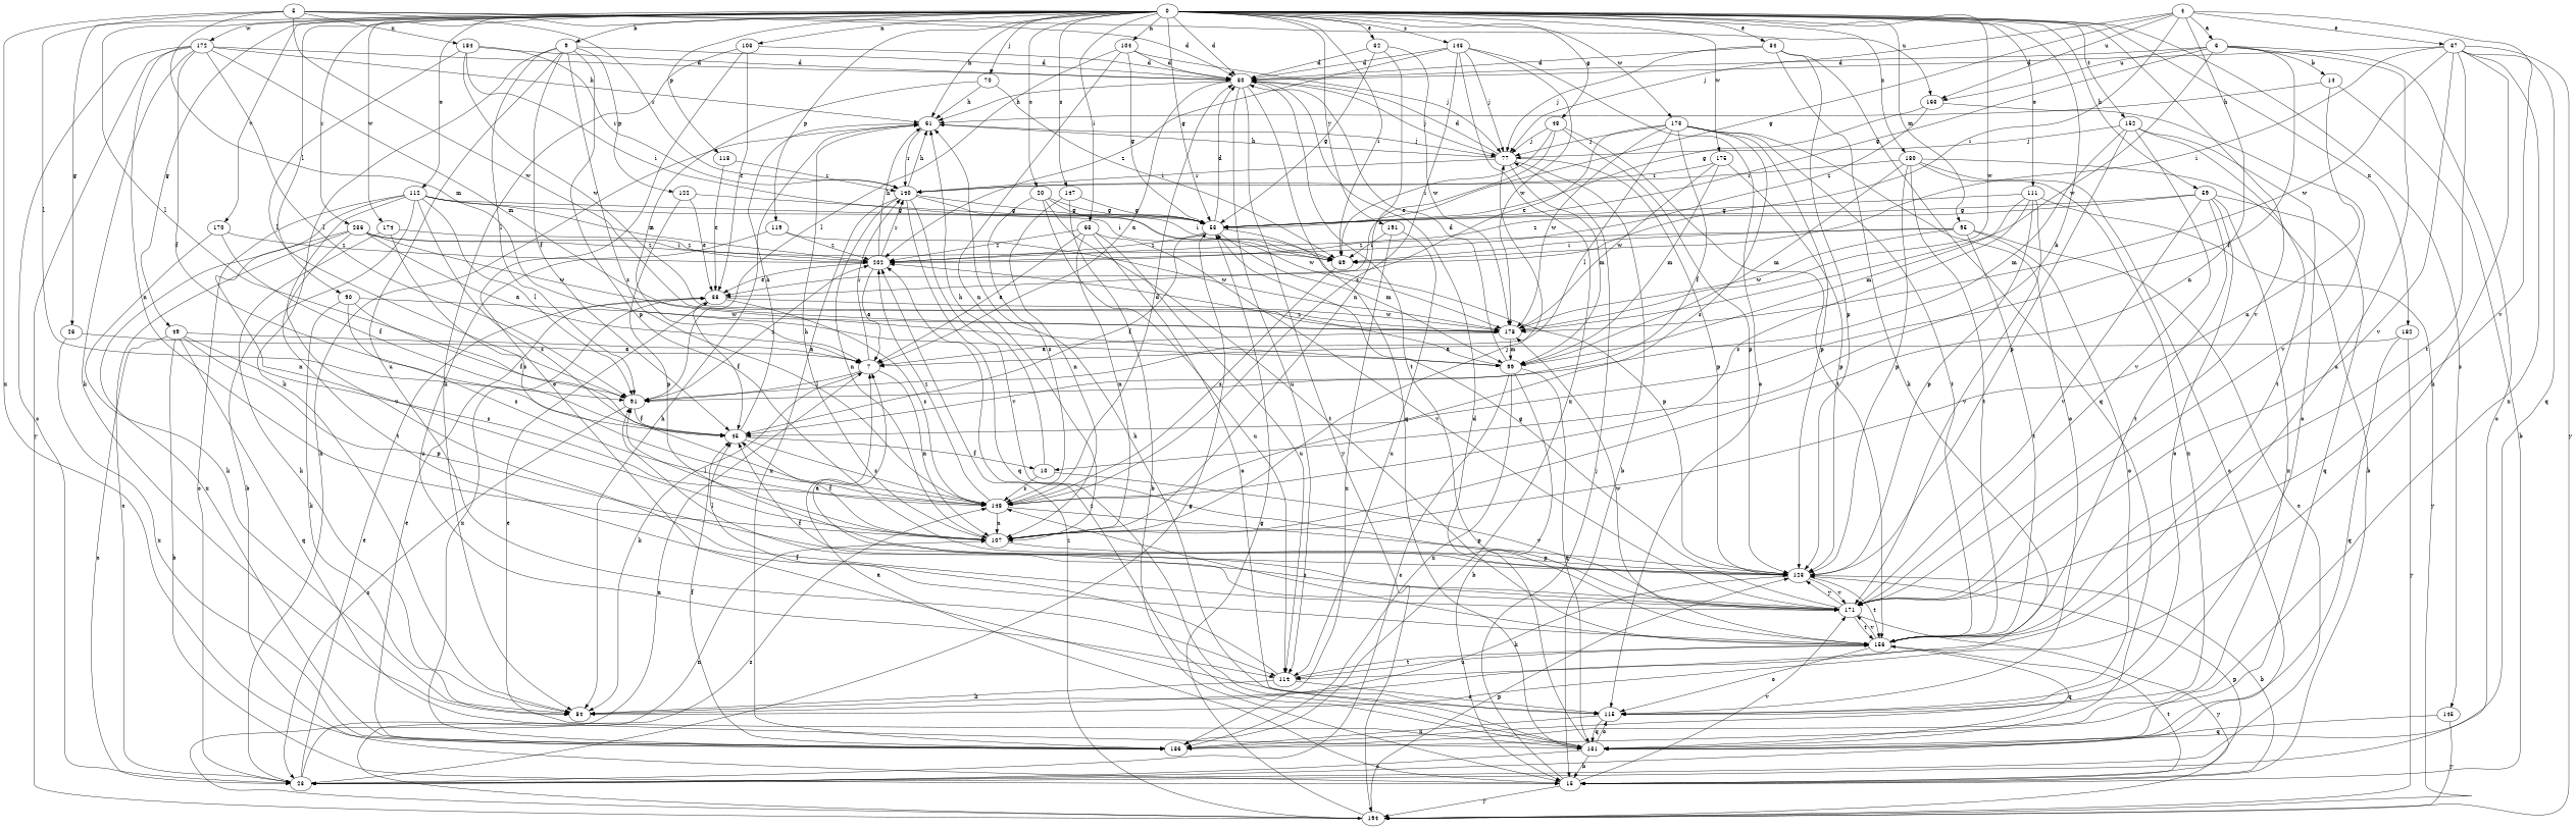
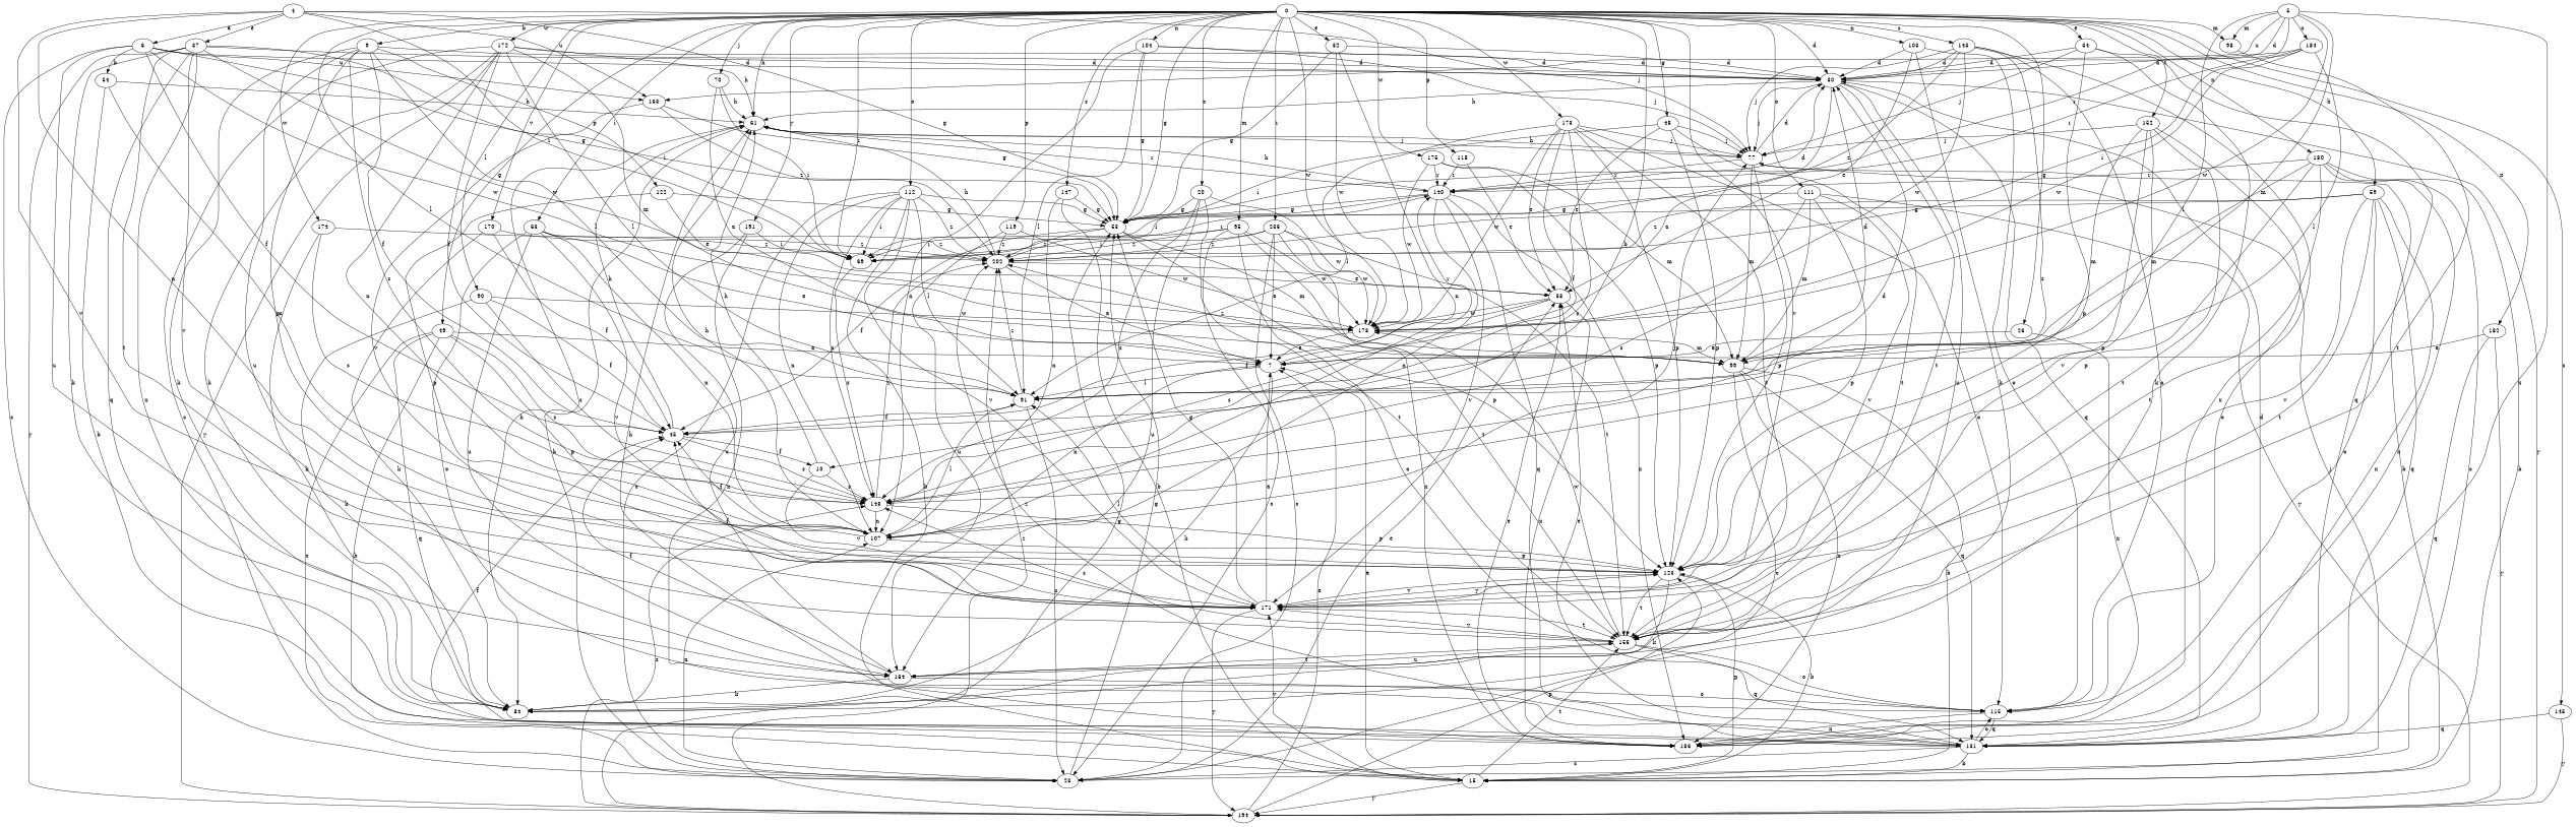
  strict digraph {
    0
    9
    10
    20
    30
    32
    34
    n8 [label=26]
    48
    49
    53
    59
    61
    63
    69
    70
    90
    91
    95
+   98
    103
    104
    111
    112
    118
    119
    n27 [label=236]
    143
    145
    147
    152
    170
    171
    172
    173
    174
    175
    178
    180
    182
    191
    45
-   164 [label=114]
+   164
    84
    122
    123
    148
    156
    77
    7
    194
    131
    107
    186
    38
    23
    15
    99
    202
    115
    140
    4
    6
    37
    163
-   14
+   14 [label=54]
    5
    184
    0 -> 9 [label=b]
    0 -> 10 [label=b]
    0 -> 20 [label=c]
    0 -> 30 [label=d]
    0 -> 32 [label=e]
    0 -> 34 [label=e]
    0 -> n8 [label=g]
    0 -> 48 [label=g]
    0 -> 49 [label=g]
    0 -> 53 [label=g]
    0 -> 59 [label=h]
    0 -> 61 [label=h]
    0 -> 63 [label=i]
    0 -> 69 [label=i]
    0 -> 70 [label=j]
    0 -> 90 [label=l]
    0 -> 91 [label=l]
    0 -> 95 [label=m]
+   0 -> 98 [label=m]
    0 -> 103 [label=n]
    0 -> 104 [label=n]
    0 -> 111 [label=o]
    0 -> 112 [label=o]
    0 -> 118 [label=p]
    0 -> 119 [label=p]
    0 -> n27 [label=r]
    0 -> 143 [label=s]
    0 -> 145 [label=s]
    0 -> 147 [label=s]
    0 -> 152 [label=t]
    0 -> 170 [label=v]
    0 -> 171 [label=v]
    0 -> 172 [label=w]
    0 -> 173 [label=w]
    0 -> 174 [label=w]
    0 -> 175 [label=w]
    0 -> 178 [label=w]
    0 -> 180 [label=x]
    0 -> 182 [label=x]
    0 -> 191 [label=y]
    9 -> 30 [label=d]
    9 -> 91 [label=l]
    9 -> 45 [label=f]
    9 -> 164 [label=u]
    9 -> 84 [label=k]
    9 -> 122 [label=p]
    9 -> 123 [label=p]
    9 -> 148 [label=s]
    10 -> 61 [label=h]
    10 -> 171 [label=v]
    10 -> 148 [label=s]
    20 -> 53 [label=g]
    20 -> 178 [label=w]
    20 -> 164 [label=u]
    20 -> 148 [label=s]
    20 -> 156 [label=t]
    30 -> 61 [label=h]
    30 -> 164 [label=u]
    30 -> 156 [label=t]
    30 -> 77 [label=j]
    30 -> 7 [label=a]
    30 -> 194 [label=y]
    30 -> 131 [label=q]
    32 -> 30 [label=d]
    32 -> 53 [label=g]
    32 -> 178 [label=w]
    32 -> 107 [label=n]
    34 -> 30 [label=d]
    34 -> 84 [label=k]
    34 -> 123 [label=p]
    34 -> 77 [label=j]
    34 -> 131 [label=q]
    n8 -> 7 [label=a]
    n8 -> 186 [label=x]
    48 -> 69 [label=i]
    48 -> 123 [label=p]
    48 -> 156 [label=t]
    48 -> 77 [label=j]
    48 -> 38 [label=e]
    49 -> 123 [label=p]
    49 -> 148 [label=s]
    49 -> 7 [label=a]
    49 -> 131 [label=q]
    49 -> 23 [label=c]
    49 -> 15 [label=b]
    53 -> 30 [label=d]
    53 -> 45 [label=f]
    53 -> 123 [label=p]
    53 -> 99 [label=m]
    53 -> 202 [label=z]
    59 -> 53 [label=g]
    59 -> 171 [label=v]
    59 -> 156 [label=t]
    59 -> 131 [label=q]
    59 -> 186 [label=x]
    59 -> 202 [label=z]
    59 -> 115 [label=o]
    61 -> 84 [label=h]
    61 -> 77 [label=j]
    61 -> 140 [label=r]
    63 -> 171 [label=v]
    63 -> 164 [label=u]
    63 -> 7 [label=a]
    63 -> 107 [label=n]
    63 -> 202 [label=z]
    63 -> 115 [label=o]
    69 -> 148 [label=s]
    70 -> 61 [label=h]
    70 -> 69 [label=i]
    70 -> 7 [label=a]
    90 -> 178 [label=w]
    90 -> 45 [label=f]
    90 -> 84 [label=k]
    90 -> 148 [label=s]
    91 -> 45 [label=f]
    91 -> 23 [label=c]
    91 -> 202 [label=z]
    95 -> 69 [label=i]
    95 -> 178 [label=w]
    95 -> 156 [label=t]
    95 -> 23 [label=c]
    95 -> 202 [label=z]
    95 -> 115 [label=o]
+   98 -> 156 [label=t]
    103 -> 30 [label=d]
    103 -> 84 [label=k]
    103 -> 38 [label=e]
    103 -> 115 [label=o]
    104 -> 30 [label=d]
    104 -> 53 [label=g]
    104 -> 91 [label=l]
    104 -> 77 [label=j]
    104 -> 107 [label=n]
    111 -> 53 [label=g]
    111 -> 171 [label=v]
    111 -> 123 [label=p]
    111 -> 148 [label=s]
    111 -> 194 [label=y]
    111 -> 99 [label=m]
    112 -> 53 [label=g]
    112 -> 69 [label=i]
    112 -> 91 [label=l]
    112 -> 171 [label=v]
    112 -> 148 [label=s]
    112 -> 107 [label=n]
    112 -> 23 [label=c]
    112 -> 15 [label=b]
    112 -> 202 [label=z]
    118 -> 38 [label=e]
    118 -> 140 [label=r]
    119 -> 178 [label=w]
    119 -> 164 [label=u]
    119 -> 202 [label=z]
    n27 -> 69 [label=i]
    n27 -> 178 [label=w]
    n27 -> 156 [label=t]
    n27 -> 7 [label=a]
    n27 -> 186 [label=x]
    n27 -> 23 [label=c]
    n27 -> 202 [label=z]
    143 -> 30 [label=d]
    143 -> 178 [label=w]
    143 -> 148 [label=s]
    143 -> 77 [label=j]
    143 -> 186 [label=x]
    143 -> 202 [label=z]
    143 -> 115 [label=o]
    145 -> 194 [label=y]
    145 -> 131 [label=q]
    147 -> 53 [label=g]
    147 -> 107 [label=n]
    147 -> 15 [label=b]
    152 -> 91 [label=m]
    152 -> 171 [label=v]
    152 -> 123 [label=p]
    152 -> 156 [label=t]
    152 -> 77 [label=j]
    152 -> 115 [label=o]
    170 -> 45 [label=f]
    170 -> 84 [label=k]
    170 -> 202 [label=z]
    171 -> 53 [label=g]
    171 -> 91 [label=l]
    171 -> 45 [label=f]
    171 -> 123 [label=y]
    171 -> 156 [label=t]
    171 -> 7 [label=a]
    171 -> 194 [label=y]
    172 -> 30 [label=d]
    172 -> 61 [label=h]
    172 -> 91 [label=l]
    172 -> 45 [label=f]
    172 -> 84 [label=k]
    172 -> 194 [label=y]
    172 -> 107 [label=n]
    172 -> 23 [label=c]
    172 -> 99 [label=m]
    173 -> 91 [label=l]
    173 -> 178 [label=w]
    173 -> 45 [label=f]
    173 -> 123 [label=p]
    173 -> 148 [label=s]
    173 -> 156 [label=t]
    173 -> 77 [label=j]
    173 -> 38 [label=e]
    173 -> 115 [label=o]
    174 -> 84 [label=k]
    174 -> 148 [label=s]
    174 -> 202 [label=z]
    175 -> 178 [label=w]
    175 -> 123 [label=p]
    175 -> 99 [label=m]
    175 -> 140 [label=r]
    178 -> 7 [label=a]
    178 -> 99 [label=m]
    180 -> 123 [label=p]
    180 -> 156 [label=t]
    180 -> 186 [label=x]
    180 -> 23 [label=c]
    180 -> 15 [label=b]
    180 -> 99 [label=m]
    180 -> 140 [label=r]
    182 -> 7 [label=a]
    182 -> 194 [label=y]
    182 -> 131 [label=q]
    191 -> 69 [label=i]
    191 -> 164 [label=u]
    191 -> 186 [label=x]
    45 -> 10 [label=f]
    45 -> 61 [label=h]
    45 -> 148 [label=s]
    164 -> 45 [label=f]
    164 -> 84 [label=k]
    164 -> 156 [label=t]
    164 -> 115 [label=o]
    122 -> 53 [label=g]
    122 -> 123 [label=p]
    122 -> 38 [label=e]
    123 -> 171 [label=v]
    123 -> 84 [label=k]
    123 -> 156 [label=t]
    123 -> 15 [label=b]
    148 -> 30 [label=d]
    148 -> 123 [label=p]
    148 -> 107 [label=n]
    148 -> 202 [label=z]
    156 -> 171 [label=v]
    156 -> 178 [label=w]
    156 -> 164 [label=u]
    156 -> 148 [label=s]
    156 -> 131 [label=q]
    156 -> 115 [label=o]
    77 -> 30 [label=d]
    77 -> 61 [label=h]
    77 -> 123 [label=p]
    77 -> 15 [label=b]
    77 -> 99 [label=m]
    77 -> 140 [label=r]
    7 -> 91 [label=l]
    7 -> 84 [label=k]
    7 -> 107 [label=n]
    7 -> 140 [label=r]
    194 -> 53 [label=g]
    194 -> 123 [label=p]
    194 -> 148 [label=s]
    194 -> 7 [label=a]
    194 -> 202 [label=z]
    131 -> 30 [label=d]
    131 -> 61 [label=h]
    131 -> 38 [label=e]
    131 -> 23 [label=c]
    131 -> 15 [label=b]
    131 -> 202 [label=z]
    131 -> 115 [label=o]
    107 -> 61 [label=h]
    107 -> 91 [label=l]
    107 -> 45 [label=f]
    107 -> 123 [label=p]
    107 -> 77 [label=j]
    186 -> 45 [label=f]
    186 -> 38 [label=e]
    38 -> 178 [label=w]
    38 -> 45 [label=f]
    38 -> 148 [label=s]
    38 -> 186 [label=x]
    23 -> 53 [label=g]
    23 -> 61 [label=h]
    23 -> 107 [label=n]
    23 -> 38 [label=e]
    15 -> 171 [label=v]
    15 -> 123 [label=p]
    15 -> 156 [label=t]
    15 -> 77 [label=j]
    15 -> 7 [label=a]
    15 -> 194 [label=y]
    99 -> 30 [label=d]
    99 -> 131 [label=q]
    99 -> 186 [label=x]
    99 -> 23 [label=c]
    99 -> 15 [label=b]
    99 -> 202 [label=z]
    202 -> 61 [label=h]
    202 -> 7 [label=a]
    202 -> 38 [label=e]
    202 -> 140 [label=r]
    115 -> 131 [label=q]
    115 -> 186 [label=x]
    140 -> 53 [label=g]
    140 -> 61 [label=h]
    140 -> 69 [label=i]
    140 -> 171 [label=v]
    140 -> 131 [label=q]
    140 -> 107 [label=n]
    140 -> 186 [label=x]
    4 -> 53 [label=g]
    4 -> 69 [label=i]
    4 -> 171 [label=v]
    4 -> 77 [label=j]
    4 -> 107 [label=n]
    4 -> 6 [label=a]
    4 -> 37 [label=e]
    4 -> 163 [label=u]
    6 -> 30 [label=d]
    6 -> 53 [label=g]
    6 -> 178 [label=w]
    6 -> 45 [label=f]
    6 -> 164 [label=u]
    6 -> 23 [label=c]
    6 -> 163 [label=u]
    6 -> 14 [label=b]
    37 -> 30 [label=d]
    37 -> 69 [label=i]
    37 -> 171 [label=v]
    37 -> 178 [label=w]
    37 -> 84 [label=k]
    37 -> 156 [label=t]
    37 -> 194 [label=y]
    37 -> 131 [label=q]
    37 -> 186 [label=x]
    163 -> 53 [label=g]
    163 -> 171 [label=v]
    163 -> 202 [label=z]
    14 -> 61 [label=h]
    14 -> 107 [label=n]
    14 -> 15 [label=b]
    5 -> 30 [label=d]
    5 -> 91 [label=l]
+   5 -> 98 [label=m]
    5 -> 178 [label=w]
    5 -> 186 [label=x]
    5 -> 99 [label=m]
    5 -> 140 [label=r]
    5 -> 163 [label=u]
    5 -> 184 [label=x]
    184 -> 30 [label=d]
    184 -> 69 [label=i]
    184 -> 91 [label=l]
    184 -> 178 [label=w]
    184 -> 140 [label=r]
  }
